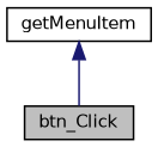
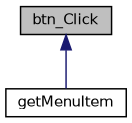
  digraph {
    rankdir=TB
    node [color=black fontname=Helvetica fontsize=10 shape=record style=filled]
    n1 [fillcolor=grey75 fontcolor=black height=0.2 label=btn_Click width=0.4]
    n2 [fillcolor=white height=0.2 label=getMenuItem width=0.4]
-   n2 -> n1 [color=midnightblue dir=back fontname=Helvetica fontsize=10 labelfontname=Helvetica labelfontsize=10 style=solid]
+   n1 -> n2 [color=midnightblue dir=back fontname=Helvetica fontsize=10 labelfontname=Helvetica labelfontsize=10 style=solid]
  }
